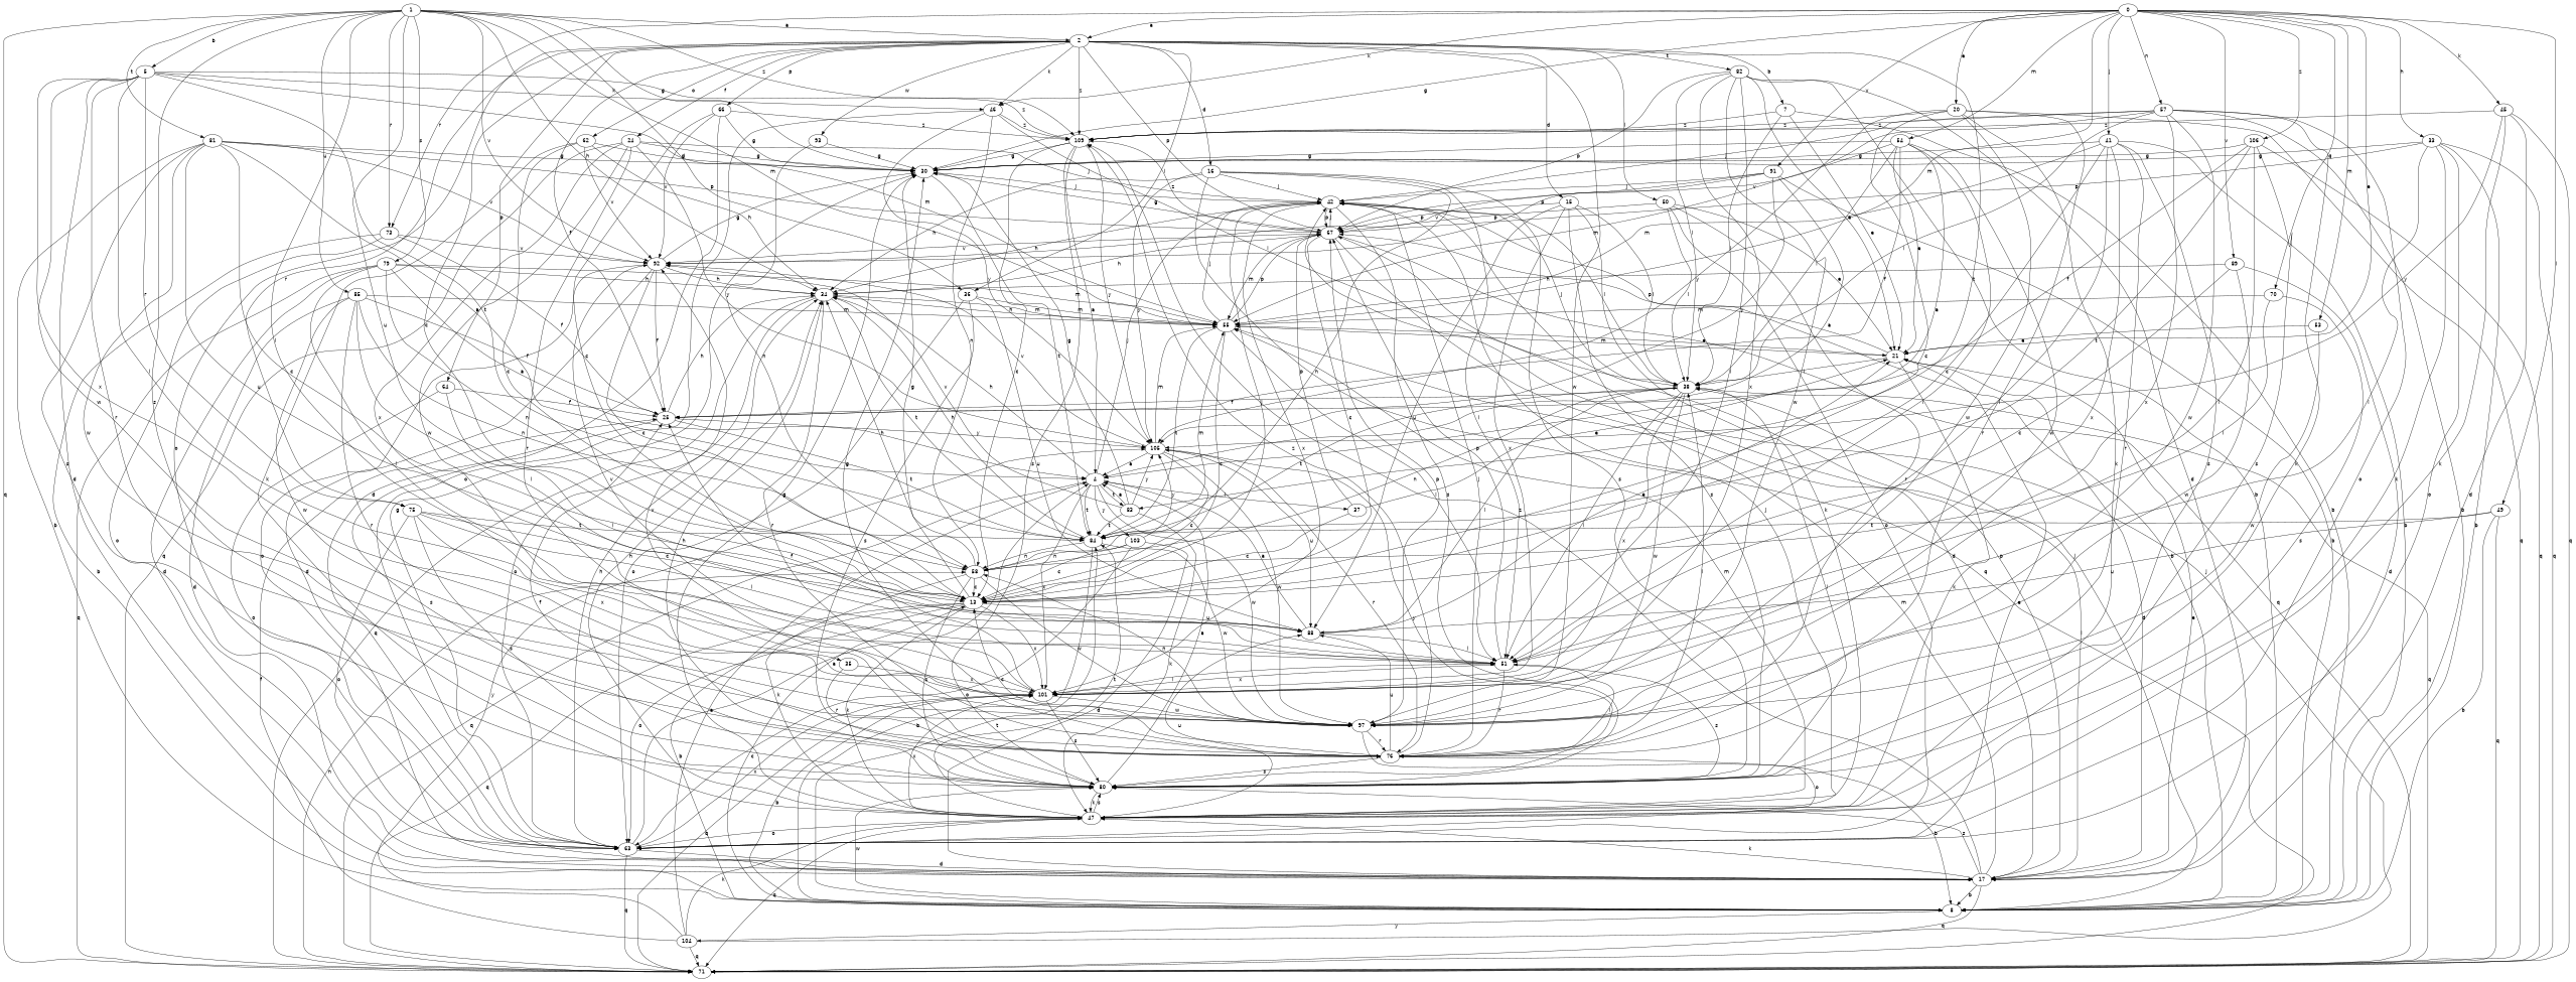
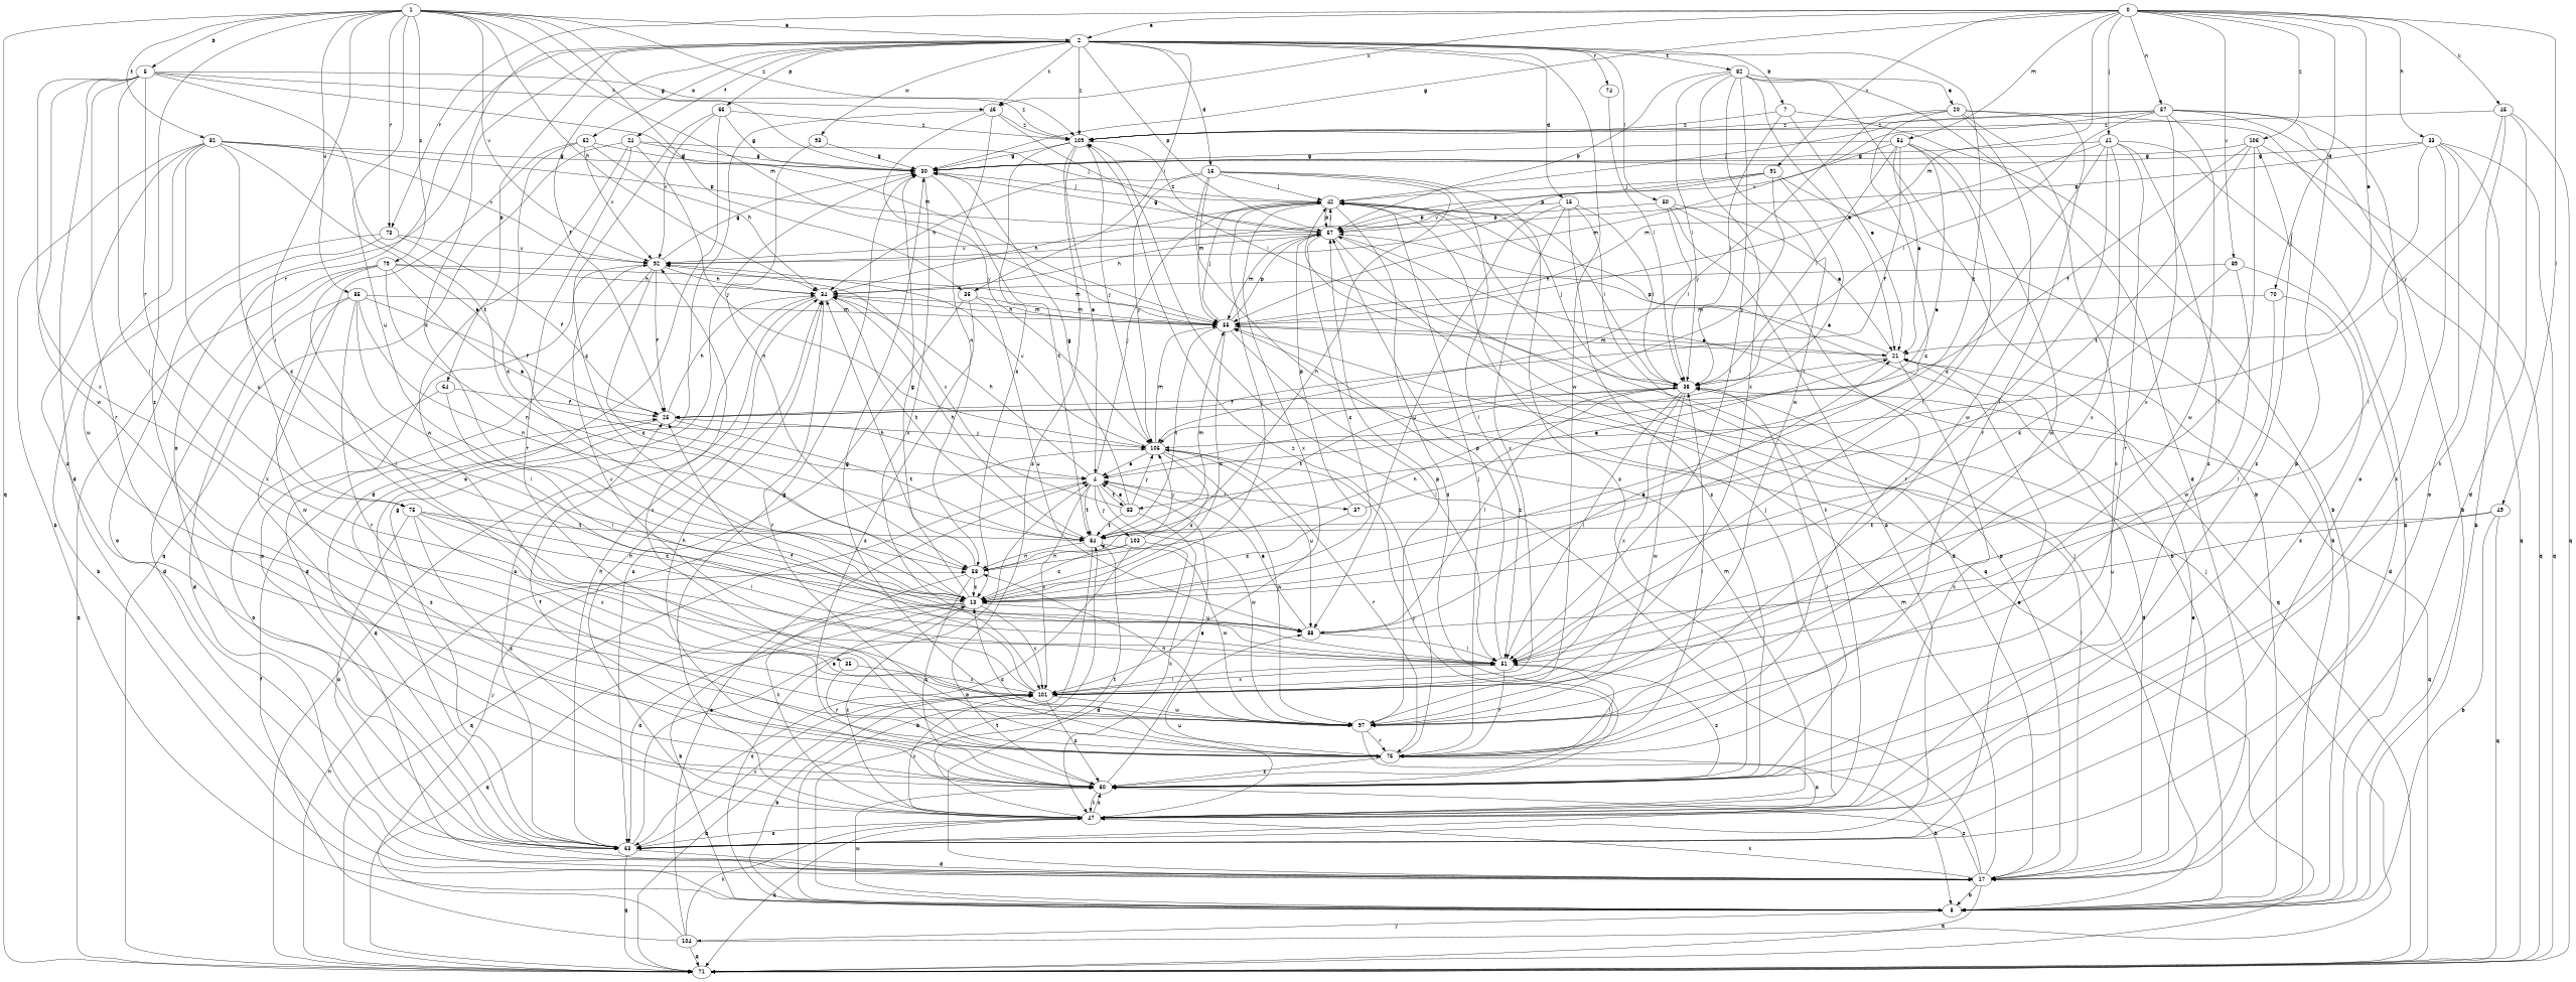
  strict digraph {
    fontname="DejaVu Sans"
    node [fontname="DejaVu Sans"]
    edge [fontname="DejaVu Sans"]
    0
    2
    20
    21
    30
    33
    41
    45
    46
    49
-   53
    54
    55
    57
    70
    73
    89
    91
    106
    36
    109
    7
    13
    15
    16
    24
    25
    50
    62
    63
    64
    66
    67
+   74
    75
    82
    83
    93
    97
    71
    76
    47
    105
    17
    38
    42
    84
    51
    8
    80
    101
    58
    88
    4
    34
    92
    1
    5
    35
    79
    81
    85
    37
    103
    104
    0 -> 2 [label=a]
-   0 -> 20 [label=e]
+   82 -> 20 [label=e]
    0 -> 21 [label=e]
    0 -> 30 [label=g]
    0 -> 33 [label=h]
    0 -> 41 [label=j]
    0 -> 45 [label=k]
    0 -> 46 [label=k]
    0 -> 49 [label=l]
-   0 -> 53 [label=m]
    0 -> 54 [label=m]
    0 -> 55 [label=m]
    0 -> 57 [label=n]
    0 -> 70 [label=q]
    0 -> 73 [label=r]
    0 -> 89 [label=v]
    0 -> 91 [label=v]
    0 -> 106 [label=z]
    2 -> 46 [label=k]
    2 -> 36 [label=i]
    2 -> 109 [label=z]
    2 -> 7 [label=b]
    2 -> 13 [label=c]
    2 -> 15 [label=d]
    2 -> 16 [label=d]
    2 -> 24 [label=f]
    2 -> 25 [label=f]
    2 -> 50 [label=l]
    2 -> 62 [label=o]
    2 -> 63 [label=o]
    2 -> 64 [label=p]
    2 -> 66 [label=p]
    2 -> 67 [label=p]
+   2 -> 74 [label=r]
    2 -> 75 [label=r]
    2 -> 82 [label=t]
    2 -> 83 [label=t]
    2 -> 93 [label=w]
    2 -> 97 [label=w]
    20 -> 109 [label=z]
    20 -> 13 [label=c]
    20 -> 97 [label=w]
    20 -> 71 [label=q]
    20 -> 76 [label=r]
    20 -> 47 [label=k]
    20 -> 105 [label=y]
    21 -> 55 [label=m]
    21 -> 67 [label=p]
    21 -> 47 [label=k]
    21 -> 17 [label=d]
    21 -> 38 [label=i]
    30 -> 42 [label=j]
    30 -> 84 [label=t]
    33 -> 30 [label=g]
    33 -> 63 [label=o]
    33 -> 67 [label=p]
    33 -> 71 [label=q]
    33 -> 47 [label=k]
    33 -> 51 [label=l]
    33 -> 8 [label=b]
    41 -> 30 [label=g]
    41 -> 55 [label=m]
    41 -> 13 [label=c]
    41 -> 76 [label=r]
    41 -> 51 [label=l]
    41 -> 8 [label=b]
    41 -> 80 [label=s]
    41 -> 101 [label=x]
    45 -> 109 [label=z]
    45 -> 71 [label=q]
    45 -> 47 [label=k]
    45 -> 105 [label=y]
    45 -> 17 [label=d]
    46 -> 109 [label=z]
    46 -> 63 [label=o]
    46 -> 105 [label=y]
    46 -> 38 [label=i]
    46 -> 58 [label=n]
    49 -> 71 [label=q]
    49 -> 84 [label=t]
    49 -> 8 [label=b]
    49 -> 88 [label=u]
-   53 -> 21 [label=e]
-   53 -> 97 [label=w]
    54 -> 21 [label=e]
    54 -> 30 [label=g]
    54 -> 55 [label=m]
    54 -> 25 [label=f]
    54 -> 97 [label=w]
    54 -> 38 [label=i]
    54 -> 51 [label=l]
    54 -> 4 [label=a]
    55 -> 21 [label=e]
    55 -> 13 [label=c]
    55 -> 67 [label=p]
    55 -> 42 [label=j]
    55 -> 84 [label=t]
    55 -> 51 [label=l]
    55 -> 34 [label=h]
    57 -> 109 [label=z]
    57 -> 63 [label=o]
    57 -> 97 [label=w]
-   57 -> 47 [label=k]
+   57 -> 47 [label=p]
    57 -> 38 [label=i]
    57 -> 42 [label=j]
    57 -> 8 [label=b]
    57 -> 101 [label=x]
    57 -> 92 [label=v]
    70 -> 55 [label=m]
-   70 -> 58 [label=l]
+   70 -> 51 [label=l]
    70 -> 80 [label=s]
    73 -> 25 [label=f]
    73 -> 63 [label=o]
    73 -> 8 [label=b]
    73 -> 92 [label=v]
    89 -> 13 [label=c]
    89 -> 97 [label=w]
    89 -> 17 [label=d]
    89 -> 34 [label=h]
    91 -> 67 [label=p]
    91 -> 105 [label=y]
    91 -> 42 [label=j]
    91 -> 8 [label=b]
    91 -> 4 [label=a]
    91 -> 92 [label=v]
    106 -> 30 [label=g]
    106 -> 25 [label=f]
    106 -> 71 [label=q]
    106 -> 84 [label=t]
    106 -> 51 [label=l]
    106 -> 80 [label=s]
    36 -> 55 [label=m]
    36 -> 63 [label=o]
    36 -> 80 [label=s]
    36 -> 88 [label=u]
    109 -> 30 [label=g]
    109 -> 13 [label=c]
    109 -> 105 [label=y]
    109 -> 80 [label=s]
    109 -> 4 [label=a]
    7 -> 21 [label=e]
    7 -> 109 [label=z]
    7 -> 38 [label=i]
    7 -> 8 [label=b]
    13 -> 30 [label=g]
    13 -> 63 [label=o]
    13 -> 71 [label=q]
    13 -> 47 [label=k]
    13 -> 42 [label=j]
    13 -> 8 [label=b]
    13 -> 101 [label=x]
    13 -> 88 [label=u]
    15 -> 67 [label=p]
    15 -> 47 [label=k]
    15 -> 38 [label=i]
    15 -> 80 [label=s]
    15 -> 101 [label=x]
    15 -> 88 [label=u]
+   16 -> 55 [label=m]
    16 -> 71 [label=q]
    16 -> 105 [label=y]
    16 -> 42 [label=j]
    16 -> 51 [label=l]
    16 -> 80 [label=s]
    16 -> 58 [label=n]
    16 -> 34 [label=h]
    24 -> 30 [label=g]
    24 -> 97 [label=w]
    24 -> 71 [label=q]
    24 -> 76 [label=r]
    24 -> 105 [label=y]
    24 -> 42 [label=j]
-   24 -> 101 [label=x]
+   30 -> 101 [label=x]
    25 -> 105 [label=y]
    25 -> 84 [label=t]
    25 -> 80 [label=s]
    25 -> 34 [label=h]
    50 -> 21 [label=e]
    50 -> 63 [label=o]
    50 -> 67 [label=p]
    50 -> 76 [label=r]
    50 -> 38 [label=i]
    62 -> 30 [label=g]
    62 -> 13 [label=c]
    62 -> 47 [label=k]
    62 -> 34 [label=h]
    62 -> 92 [label=v]
    63 -> 21 [label=e]
    63 -> 30 [label=g]
    63 -> 71 [label=q]
    63 -> 17 [label=d]
    63 -> 101 [label=x]
    63 -> 4 [label=a]
    63 -> 34 [label=h]
    64 -> 25 [label=f]
    64 -> 63 [label=o]
    64 -> 51 [label=l]
    66 -> 30 [label=g]
    66 -> 109 [label=z]
    66 -> 13 [label=c]
    66 -> 17 [label=d]
    66 -> 92 [label=v]
    67 -> 30 [label=g]
    67 -> 55 [label=m]
    67 -> 109 [label=z]
    67 -> 13 [label=c]
    67 -> 71 [label=q]
    67 -> 17 [label=d]
    67 -> 42 [label=j]
    67 -> 34 [label=h]
    67 -> 92 [label=v]
+   74 -> 38 [label=i]
    75 -> 13 [label=c]
    75 -> 63 [label=o]
    75 -> 84 [label=t]
    75 -> 51 [label=l]
    75 -> 80 [label=s]
    75 -> 101 [label=x]
    82 -> 21 [label=e]
    82 -> 67 [label=p]
    82 -> 97 [label=w]
    82 -> 17 [label=d]
    82 -> 38 [label=i]
    82 -> 51 [label=l]
    82 -> 8 [label=b]
    82 -> 101 [label=x]
    83 -> 30 [label=g]
    83 -> 47 [label=k]
    83 -> 105 [label=y]
    83 -> 84 [label=t]
    83 -> 4 [label=a]
    83 -> 92 [label=v]
    93 -> 30 [label=g]
    93 -> 58 [label=n]
    97 -> 63 [label=o]
    97 -> 67 [label=p]
    97 -> 76 [label=r]
    97 -> 58 [label=n]
    71 -> 58 [label=n]
    76 -> 30 [label=g]
    76 -> 109 [label=z]
    76 -> 13 [label=c]
    76 -> 38 [label=i]
    76 -> 42 [label=j]
    76 -> 51 [label=l]
    76 -> 8 [label=b]
    76 -> 80 [label=s]
-   76 -> 88 [label=u]
    76 -> 92 [label=v]
    47 -> 30 [label=g]
    47 -> 55 [label=m]
    47 -> 63 [label=o]
    47 -> 71 [label=q]
    47 -> 42 [label=j]
    47 -> 84 [label=t]
    47 -> 80 [label=s]
    47 -> 101 [label=x]
    47 -> 88 [label=u]
    47 -> 34 [label=h]
    105 -> 55 [label=m]
    105 -> 13 [label=c]
    105 -> 97 [label=w]
    105 -> 76 [label=r]
    105 -> 88 [label=u]
    105 -> 4 [label=a]
    105 -> 92 [label=v]
    17 -> 21 [label=e]
    17 -> 55 [label=m]
    17 -> 109 [label=z]
    17 -> 67 [label=p]
    17 -> 71 [label=q]
    17 -> 47 [label=k]
    17 -> 38 [label=i]
    17 -> 8 [label=b]
    17 -> 80 [label=s]
    38 -> 25 [label=f]
    38 -> 97 [label=w]
    38 -> 71 [label=q]
    38 -> 42 [label=j]
    38 -> 84 [label=t]
    38 -> 51 [label=l]
    38 -> 101 [label=x]
    38 -> 58 [label=n]
    42 -> 67 [label=p]
    42 -> 38 [label=i]
    42 -> 8 [label=b]
    42 -> 80 [label=s]
    42 -> 101 [label=x]
    42 -> 34 [label=h]
    84 -> 55 [label=m]
    84 -> 97 [label=w]
    84 -> 8 [label=b]
    84 -> 58 [label=n]
    84 -> 34 [label=h]
    51 -> 67 [label=p]
    51 -> 76 [label=r]
    51 -> 80 [label=s]
    51 -> 101 [label=x]
    8 -> 13 [label=c]
    8 -> 42 [label=j]
    8 -> 84 [label=t]
    8 -> 80 [label=w]
    8 -> 104 [label=y]
    80 -> 25 [label=f]
    80 -> 47 [label=k]
    80 -> 105 [label=y]
    80 -> 38 [label=i]
    80 -> 4 [label=a]
    80 -> 34 [label=h]
    101 -> 25 [label=f]
    101 -> 97 [label=w]
    101 -> 71 [label=q]
    101 -> 51 [label=l]
    101 -> 8 [label=b]
    101 -> 80 [label=s]
    101 -> 92 [label=v]
    58 -> 13 [label=c]
-   58 -> 97 [label=w]
    58 -> 47 [label=k]
    58 -> 80 [label=s]
    58 -> 34 [label=h]
    88 -> 21 [label=e]
    88 -> 38 [label=i]
    88 -> 51 [label=l]
    88 -> 4 [label=a]
    4 -> 83 [label=t]
    4 -> 97 [label=w]
    4 -> 71 [label=q]
    4 -> 42 [label=j]
    4 -> 84 [label=t]
    4 -> 101 [label=x]
    4 -> 34 [label=h]
    4 -> 37 [label=i]
    4 -> 103 [label=y]
    34 -> 55 [label=m]
    34 -> 63 [label=o]
    34 -> 71 [label=q]
    34 -> 76 [label=r]
    34 -> 84 [label=t]
    92 -> 30 [label=g]
    92 -> 13 [label=c]
    92 -> 25 [label=f]
    92 -> 63 [label=o]
    92 -> 17 [label=d]
    92 -> 34 [label=h]
    1 -> 2 [label=a]
    1 -> 30 [label=g]
    1 -> 55 [label=m]
    1 -> 73 [label=r]
    1 -> 36 [label=i]
    1 -> 109 [label=z]
    1 -> 71 [label=q]
    1 -> 80 [label=s]
    1 -> 88 [label=u]
    1 -> 34 [label=h]
    1 -> 92 [label=v]
    1 -> 5 [label=b]
    1 -> 35 [label=i]
    1 -> 79 [label=s]
    1 -> 81 [label=t]
    1 -> 85 [label=u]
    5 -> 46 [label=k]
    5 -> 55 [label=m]
    5 -> 109 [label=z]
    5 -> 75 [label=r]
    5 -> 97 [label=w]
    5 -> 76 [label=r]
    5 -> 17 [label=d]
    5 -> 84 [label=t]
    5 -> 51 [label=l]
    5 -> 101 [label=x]
    35 -> 76 [label=r]
    35 -> 101 [label=x]
    79 -> 55 [label=m]
    79 -> 71 [label=q]
    79 -> 17 [label=d]
    79 -> 51 [label=l]
    79 -> 58 [label=n]
    79 -> 4 [label=a]
    79 -> 34 [label=h]
    81 -> 30 [label=g]
    81 -> 13 [label=c]
    81 -> 67 [label=p]
    81 -> 97 [label=w]
    81 -> 8 [label=b]
    81 -> 80 [label=s]
    81 -> 88 [label=u]
    81 -> 4 [label=a]
    81 -> 92 [label=v]
    85 -> 55 [label=m]
    85 -> 25 [label=f]
    85 -> 97 [label=w]
    85 -> 76 [label=r]
    85 -> 17 [label=d]
    85 -> 51 [label=l]
    85 -> 58 [label=n]
    37 -> 21 [label=e]
    37 -> 13 [label=c]
    37 -> 67 [label=p]
    103 -> 13 [label=c]
    103 -> 63 [label=o]
    103 -> 105 [label=y]
    103 -> 17 [label=d]
    103 -> 58 [label=n]
    104 -> 25 [label=f]
    104 -> 71 [label=q]
    104 -> 47 [label=k]
    104 -> 105 [label=y]
    104 -> 42 [label=j]
    104 -> 4 [label=a]
  }
